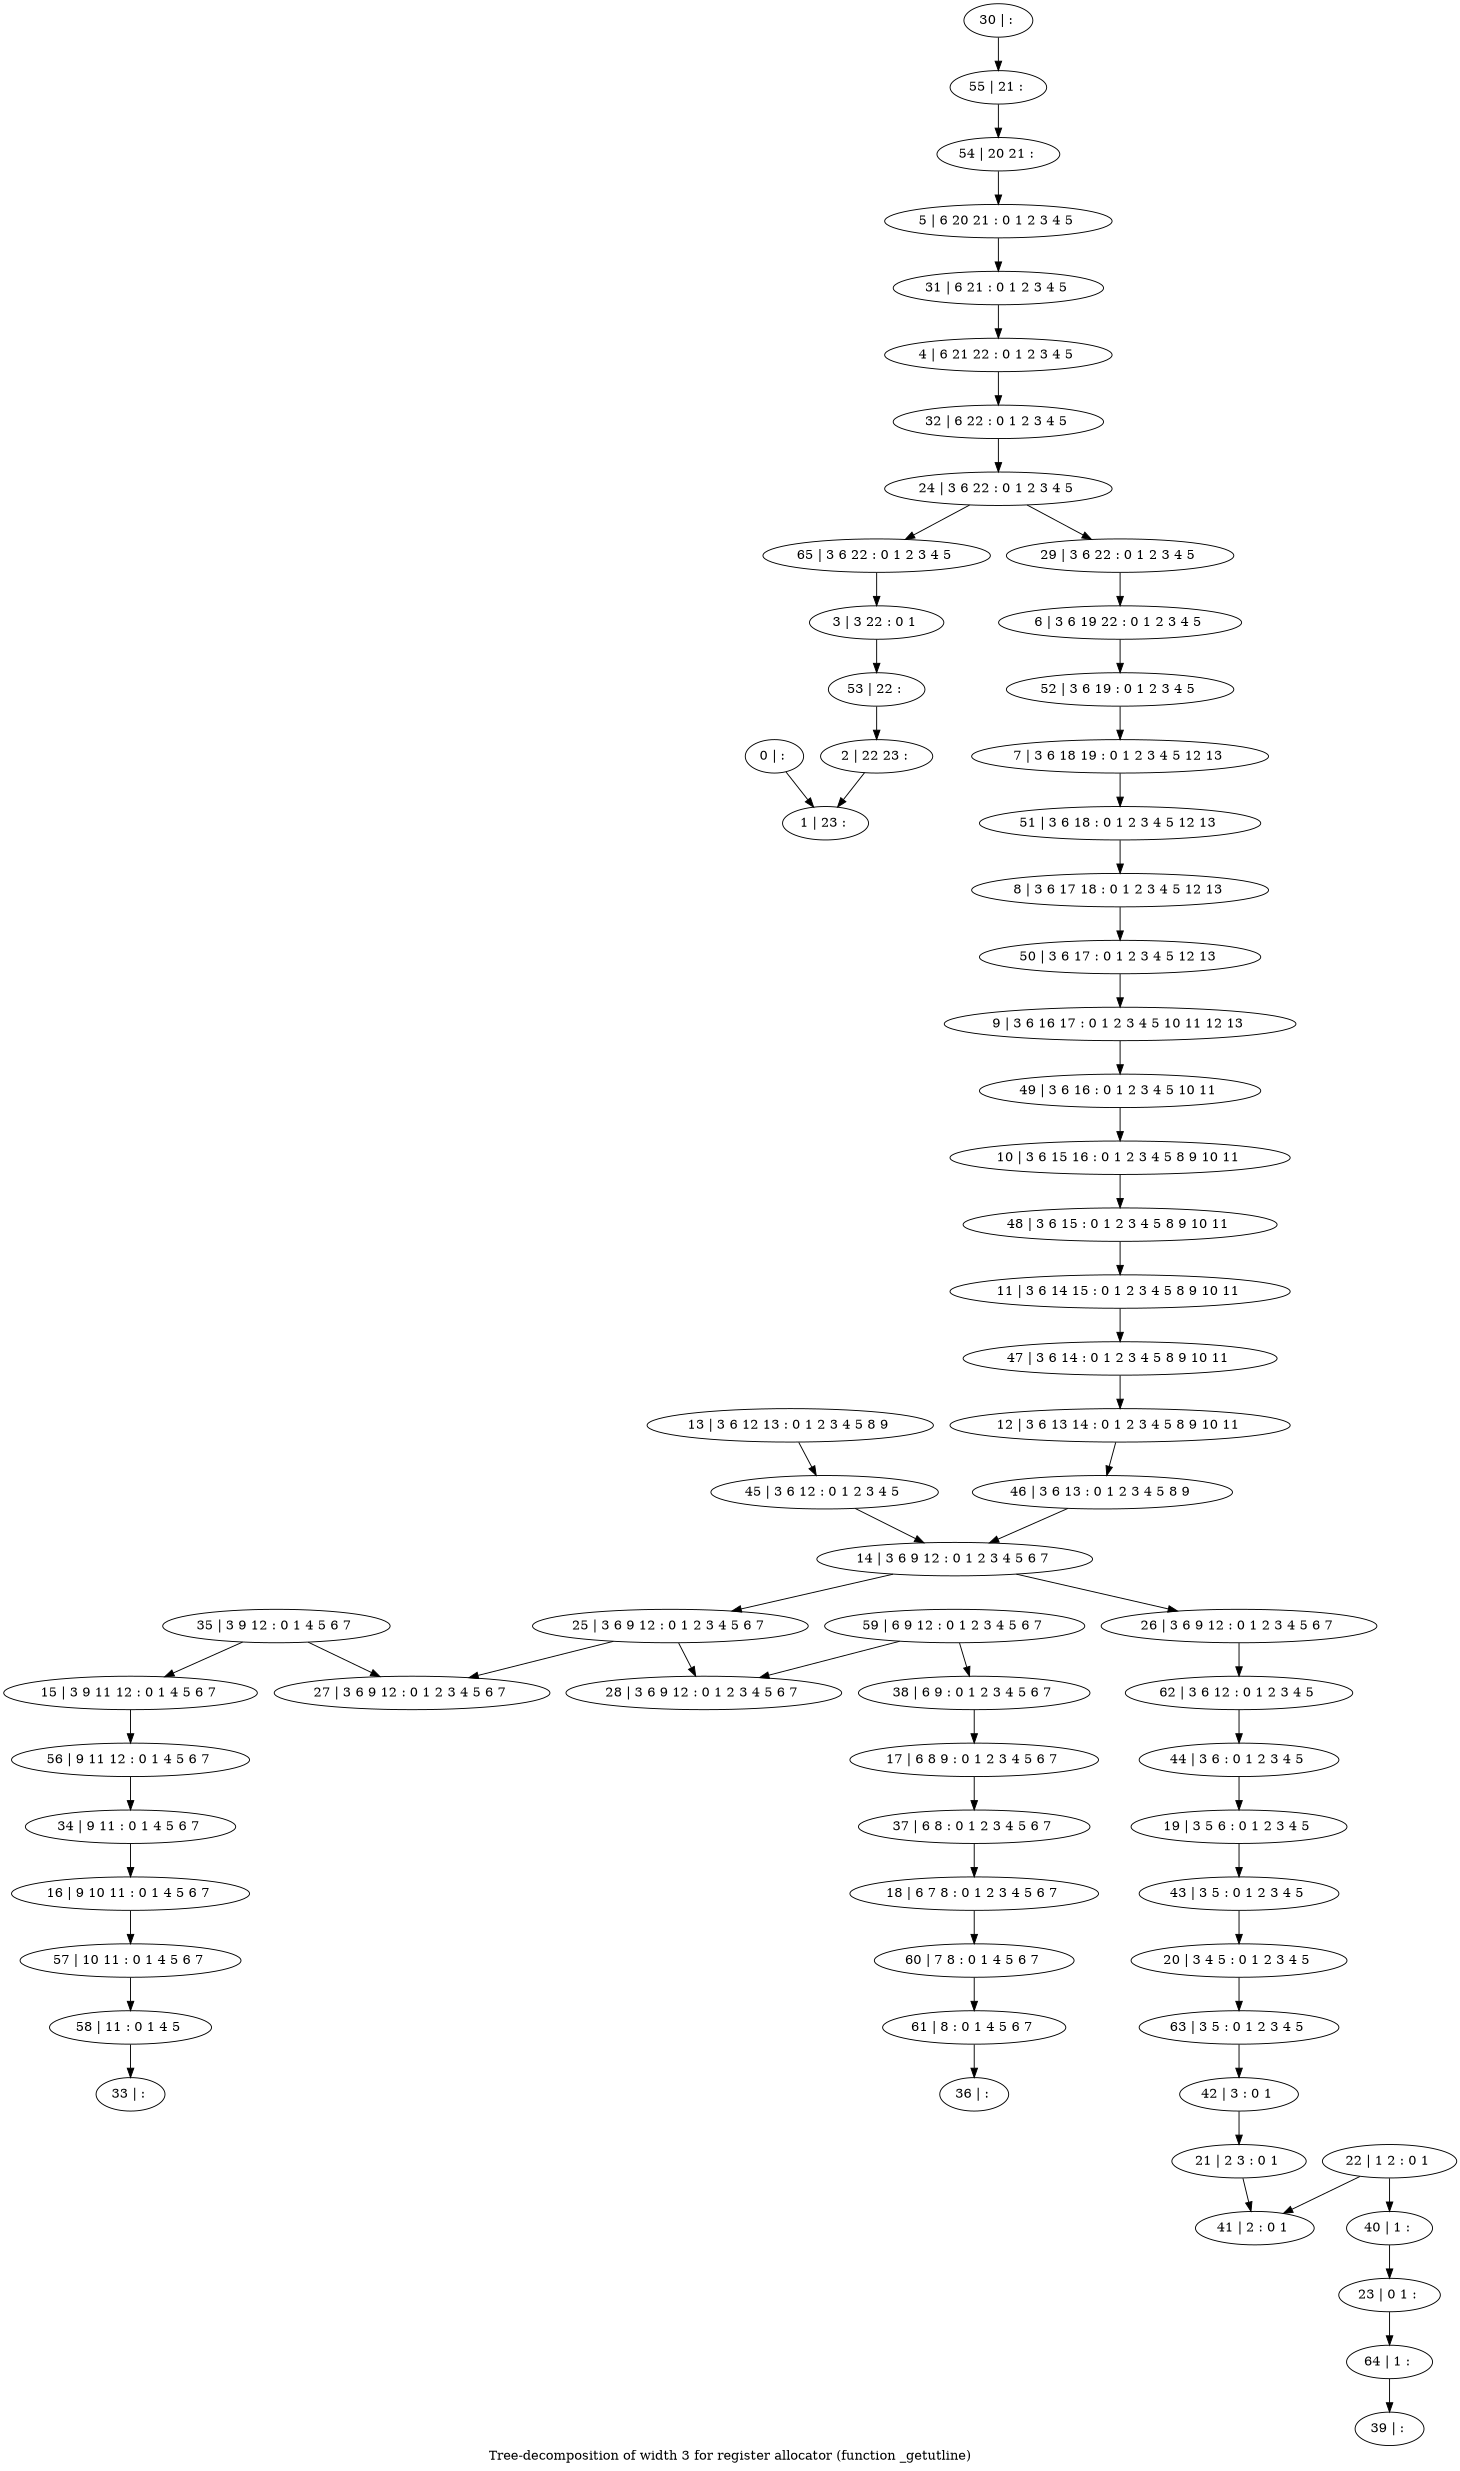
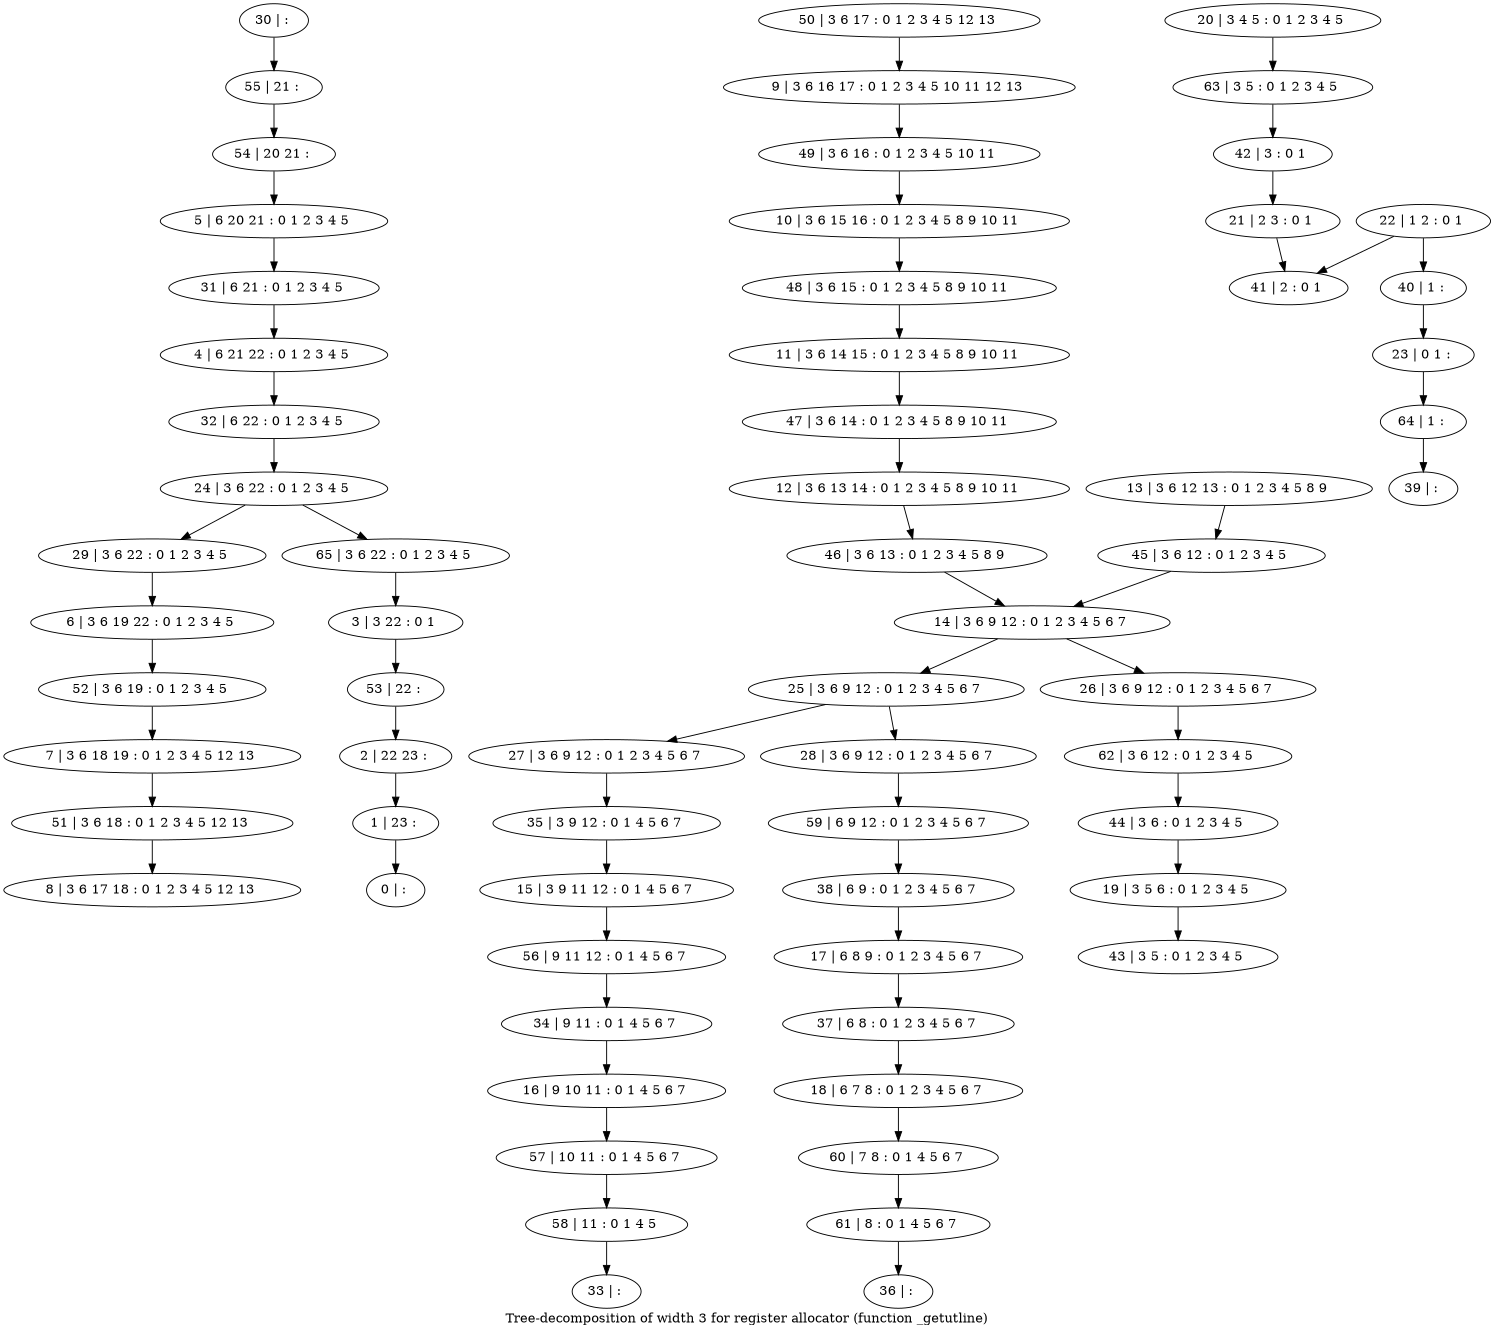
  digraph {
    label="Tree-decomposition of width 3 for register allocator (function _getutline)"
    n1 [label="0 | : "]
    n2 [label="1 | 23 : "]
    n3 [label="2 | 22 23 : "]
    n4 [label="3 | 3 22 : 0 1 "]
    n5 [label="53 | 22 : "]
    n6 [label="4 | 6 21 22 : 0 1 2 3 4 5 "]
    n7 [label="32 | 6 22 : 0 1 2 3 4 5 "]
    n8 [label="24 | 3 6 22 : 0 1 2 3 4 5 "]
    n9 [label="5 | 6 20 21 : 0 1 2 3 4 5 "]
    n10 [label="31 | 6 21 : 0 1 2 3 4 5 "]
    n11 [label="6 | 3 6 19 22 : 0 1 2 3 4 5 "]
    n12 [label="52 | 3 6 19 : 0 1 2 3 4 5 "]
    n13 [label="7 | 3 6 18 19 : 0 1 2 3 4 5 12 13 "]
    n14 [label="51 | 3 6 18 : 0 1 2 3 4 5 12 13 "]
    n15 [label="8 | 3 6 17 18 : 0 1 2 3 4 5 12 13 "]
    n16 [label="50 | 3 6 17 : 0 1 2 3 4 5 12 13 "]
    n17 [label="9 | 3 6 16 17 : 0 1 2 3 4 5 10 11 12 13 "]
    n18 [label="49 | 3 6 16 : 0 1 2 3 4 5 10 11 "]
    n19 [label="10 | 3 6 15 16 : 0 1 2 3 4 5 8 9 10 11 "]
    n20 [label="48 | 3 6 15 : 0 1 2 3 4 5 8 9 10 11 "]
    n21 [label="11 | 3 6 14 15 : 0 1 2 3 4 5 8 9 10 11 "]
    n22 [label="47 | 3 6 14 : 0 1 2 3 4 5 8 9 10 11 "]
    n23 [label="12 | 3 6 13 14 : 0 1 2 3 4 5 8 9 10 11 "]
    n24 [label="46 | 3 6 13 : 0 1 2 3 4 5 8 9 "]
    n25 [label="14 | 3 6 9 12 : 0 1 2 3 4 5 6 7 "]
    n26 [label="13 | 3 6 12 13 : 0 1 2 3 4 5 8 9 "]
    n27 [label="45 | 3 6 12 : 0 1 2 3 4 5 "]
    n28 [label="25 | 3 6 9 12 : 0 1 2 3 4 5 6 7 "]
    n29 [label="26 | 3 6 9 12 : 0 1 2 3 4 5 6 7 "]
    n30 [label="27 | 3 6 9 12 : 0 1 2 3 4 5 6 7 "]
    n31 [label="28 | 3 6 9 12 : 0 1 2 3 4 5 6 7 "]
    n32 [label="62 | 3 6 12 : 0 1 2 3 4 5 "]
    n33 [label="15 | 3 9 11 12 : 0 1 4 5 6 7 "]
    n34 [label="56 | 9 11 12 : 0 1 4 5 6 7 "]
    n35 [label="34 | 9 11 : 0 1 4 5 6 7 "]
    n36 [label="16 | 9 10 11 : 0 1 4 5 6 7 "]
    n37 [label="57 | 10 11 : 0 1 4 5 6 7 "]
    n38 [label="58 | 11 : 0 1 4 5 "]
    n39 [label="17 | 6 8 9 : 0 1 2 3 4 5 6 7 "]
    n40 [label="37 | 6 8 : 0 1 2 3 4 5 6 7 "]
    n41 [label="18 | 6 7 8 : 0 1 2 3 4 5 6 7 "]
    n42 [label="60 | 7 8 : 0 1 4 5 6 7 "]
    n43 [label="61 | 8 : 0 1 4 5 6 7 "]
    n44 [label="19 | 3 5 6 : 0 1 2 3 4 5 "]
    n45 [label="43 | 3 5 : 0 1 2 3 4 5 "]
    n46 [label="20 | 3 4 5 : 0 1 2 3 4 5 "]
    n47 [label="63 | 3 5 : 0 1 2 3 4 5 "]
    n48 [label="42 | 3 : 0 1 "]
    n49 [label="21 | 2 3 : 0 1 "]
    n50 [label="41 | 2 : 0 1 "]
    n51 [label="22 | 1 2 : 0 1 "]
    n52 [label="40 | 1 : "]
    n53 [label="23 | 0 1 : "]
    n54 [label="64 | 1 : "]
    n55 [label="39 | : "]
    n56 [label="29 | 3 6 22 : 0 1 2 3 4 5 "]
    n57 [label="65 | 3 6 22 : 0 1 2 3 4 5 "]
    n58 [label="35 | 3 9 12 : 0 1 4 5 6 7 "]
    n59 [label="59 | 6 9 12 : 0 1 2 3 4 5 6 7 "]
    n60 [label="44 | 3 6 : 0 1 2 3 4 5 "]
    n61 [label="38 | 6 9 : 0 1 2 3 4 5 6 7 "]
    n62 [label="30 | : "]
    n63 [label="55 | 21 : "]
    n64 [label="54 | 20 21 : "]
    n65 [label="33 | : "]
    n66 [label="36 | : "]
-   n1 -> n2
+   n2 -> n1
    n3 -> n2
    n4 -> n5
    n5 -> n3
    n6 -> n7
    n7 -> n8
    n8 -> n56
    n8 -> n57
    n9 -> n10
    n10 -> n6
    n11 -> n12
    n12 -> n13
    n13 -> n14
    n14 -> n15
-   n15 -> n16
    n16 -> n17
    n17 -> n18
    n18 -> n19
    n19 -> n20
    n20 -> n21
    n21 -> n22
    n22 -> n23
    n23 -> n24
    n24 -> n25
    n25 -> n28
    n25 -> n29
    n26 -> n27
    n27 -> n25
    n28 -> n30
    n28 -> n31
    n29 -> n32
-   n58 -> n30
-   n59 -> n31
+   n30 -> n58
+   n31 -> n59
    n32 -> n60
    n33 -> n34
    n34 -> n35
    n35 -> n36
    n36 -> n37
    n37 -> n38
    n38 -> n65
    n39 -> n40
    n40 -> n41
    n41 -> n42
    n42 -> n43
    n43 -> n66
    n44 -> n45
-   n45 -> n46
    n46 -> n47
    n47 -> n48
    n48 -> n49
    n49 -> n50
    n51 -> n50
    n51 -> n52
    n52 -> n53
    n53 -> n54
    n54 -> n55
    n56 -> n11
    n57 -> n4
    n58 -> n33
    n59 -> n61
    n60 -> n44
    n61 -> n39
    n62 -> n63
    n63 -> n64
    n64 -> n9
  }
